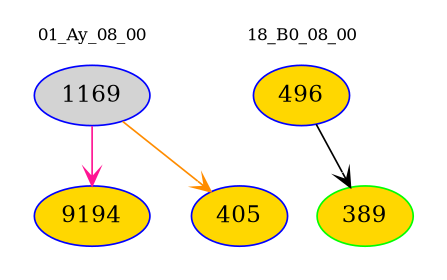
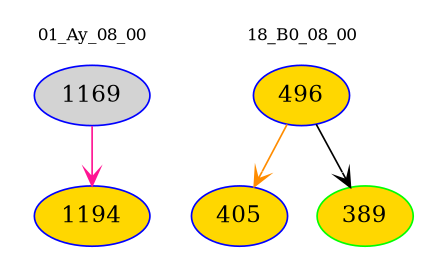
  digraph {
    node [color=blue fillcolor=gold style=filled]
    edge [arrowhead=vee]
    n1 [fillcolor=lightgrey label=1169]
-   n2 [label=9194]
+   n2 [label=1194]
    n3 [label=496]
    n4 [color=green label=389]
    n5 [label=405]
    subgraph cluster_1 {
      color=white
      fontsize=10
      label="01_Ay_08_00"
      n1
      n2
    }
    subgraph cluster_2 {
      color=white
      fontsize=10
      label="18_B0_08_00"
      n3
      n4
      n5
    }
    n1 -> n2 [color=deeppink]
    n3 -> n4 [color=black]
-   n1 -> n5 [color=darkorange]
+   n3 -> n5 [color=darkorange]
  }
